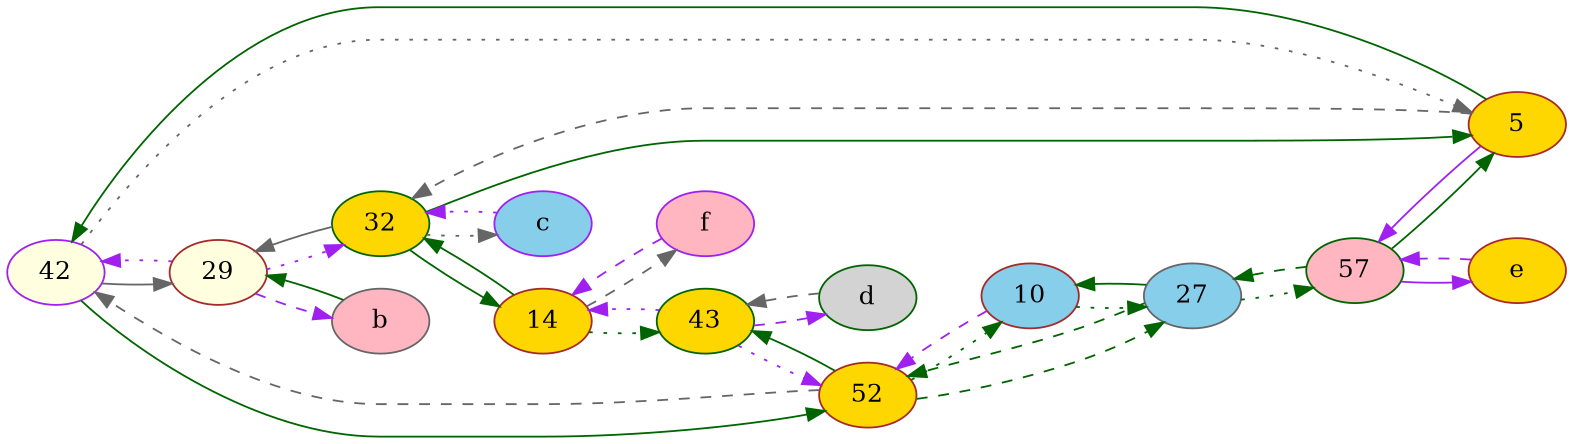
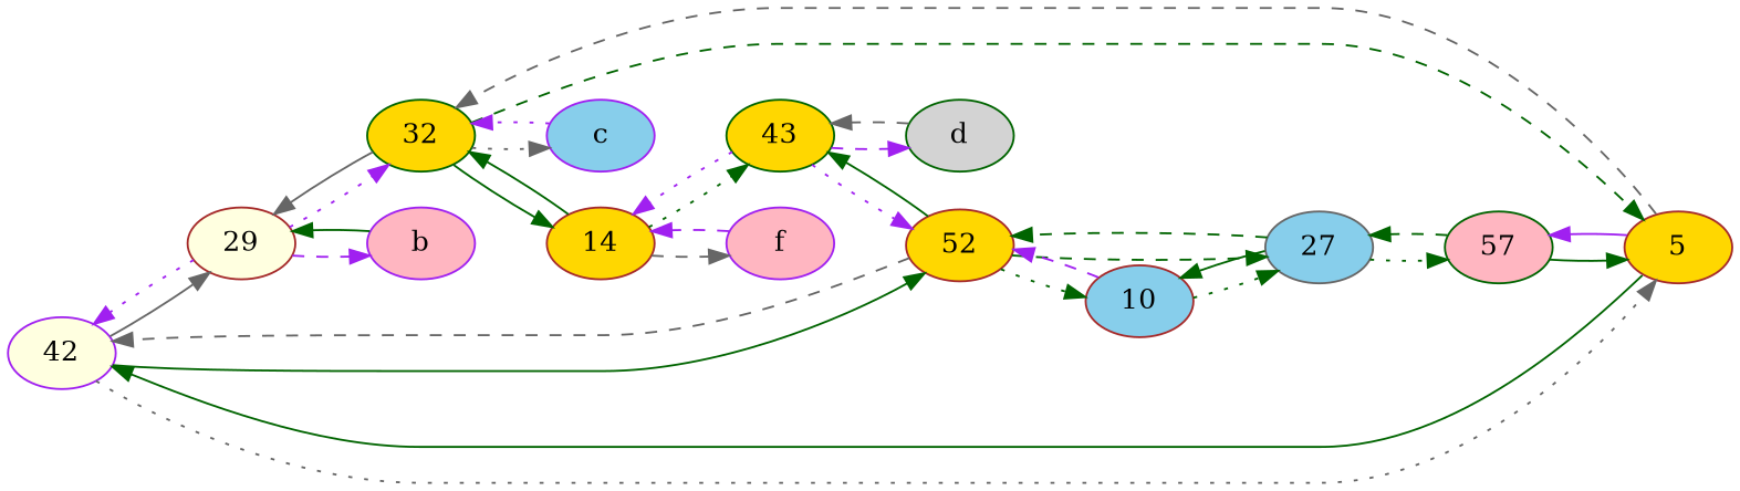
  digraph {
    rankdir=LR
    node [color=brown fillcolor=gold style=filled]
    edge [color=darkgreen style=solid]
    42 [color=purple fillcolor=lightyellow]
    n2 [fillcolor=lightyellow label=29]
    52
    5
    32 [color=darkgreen]
-   b [color=gray40 fillcolor=lightpink]
+   b [color=purple fillcolor=lightpink]
    27 [color=gray40 fillcolor=skyblue]
    10 [fillcolor=skyblue]
    43 [color=darkgreen]
    57 [color=darkgreen fillcolor=lightpink]
    c [color=purple fillcolor=skyblue]
    14
    f [color=purple fillcolor=lightpink]
-   e
    d [color=darkgreen fillcolor=lightgrey]
    42 -> n2 [color=gray40]
    42 -> 52
    42 -> 5 [color=gray40 style=dotted]
    n2 -> 42 [color=purple style=dotted]
    n2 -> 32 [color=purple style=dotted]
    n2 -> b [color=purple style=dashed]
    52 -> 42 [color=gray40 style=dashed]
    52 -> 27 [style=dashed]
    52 -> 10 [style=dotted]
    52 -> 43
    5 -> 42
    5 -> 32 [color=gray40 style=dashed]
    5 -> 57 [color=purple]
    32 -> n2 [color=gray40]
-   32 -> 5
+   32 -> 5 [style=dashed]
    32 -> c [color=gray40 style=dotted]
    32 -> 14
    b -> n2
    27 -> 52 [style=dashed]
    27 -> 10
    27 -> 57 [style=dotted]
    10 -> 52 [color=purple style=dashed]
    10 -> 27 [style=dotted]
    43 -> 52 [color=purple style=dotted]
    43 -> 14 [color=purple style=dotted]
    43 -> d [color=purple style=dashed]
    57 -> 5
    57 -> 27 [style=dashed]
-   57 -> e [color=purple]
    c -> 32 [color=purple style=dotted]
    14 -> 32
    14 -> 43 [style=dotted]
    14 -> f [color=gray40 style=dashed]
    f -> 14 [color=purple style=dashed]
-   e -> 57 [color=purple style=dashed]
    d -> 43 [color=gray40 style=dashed]
  }
